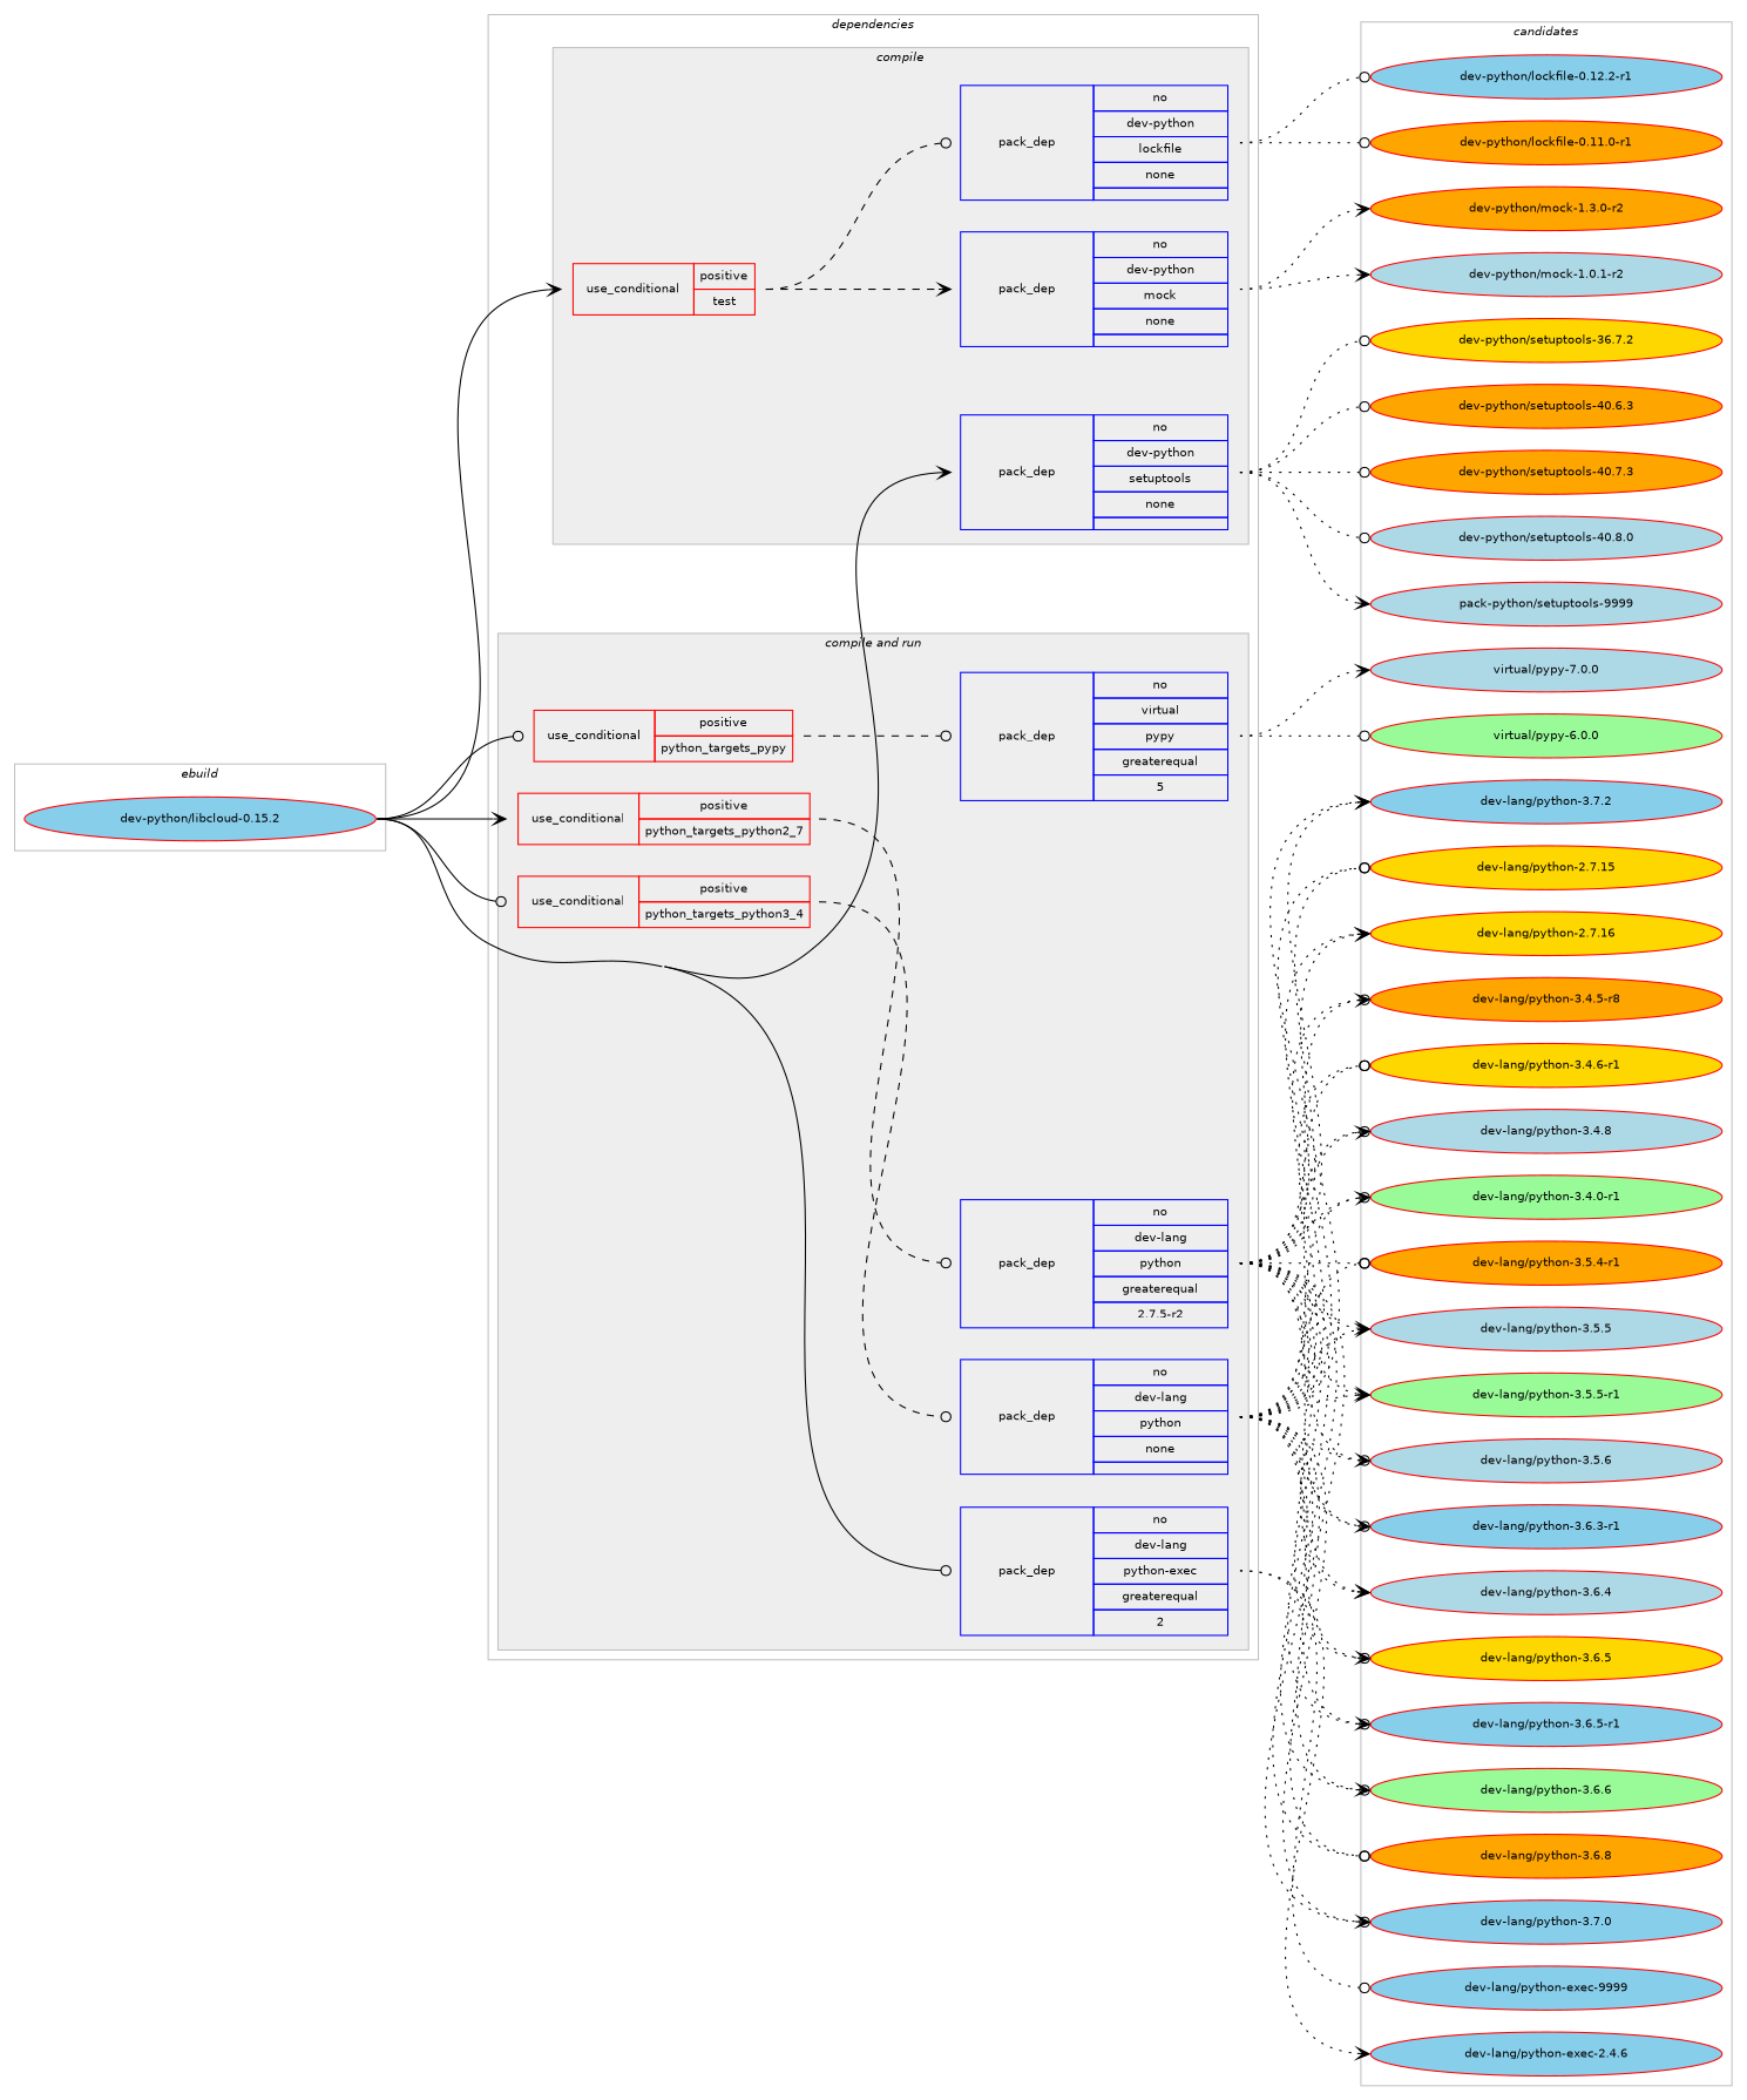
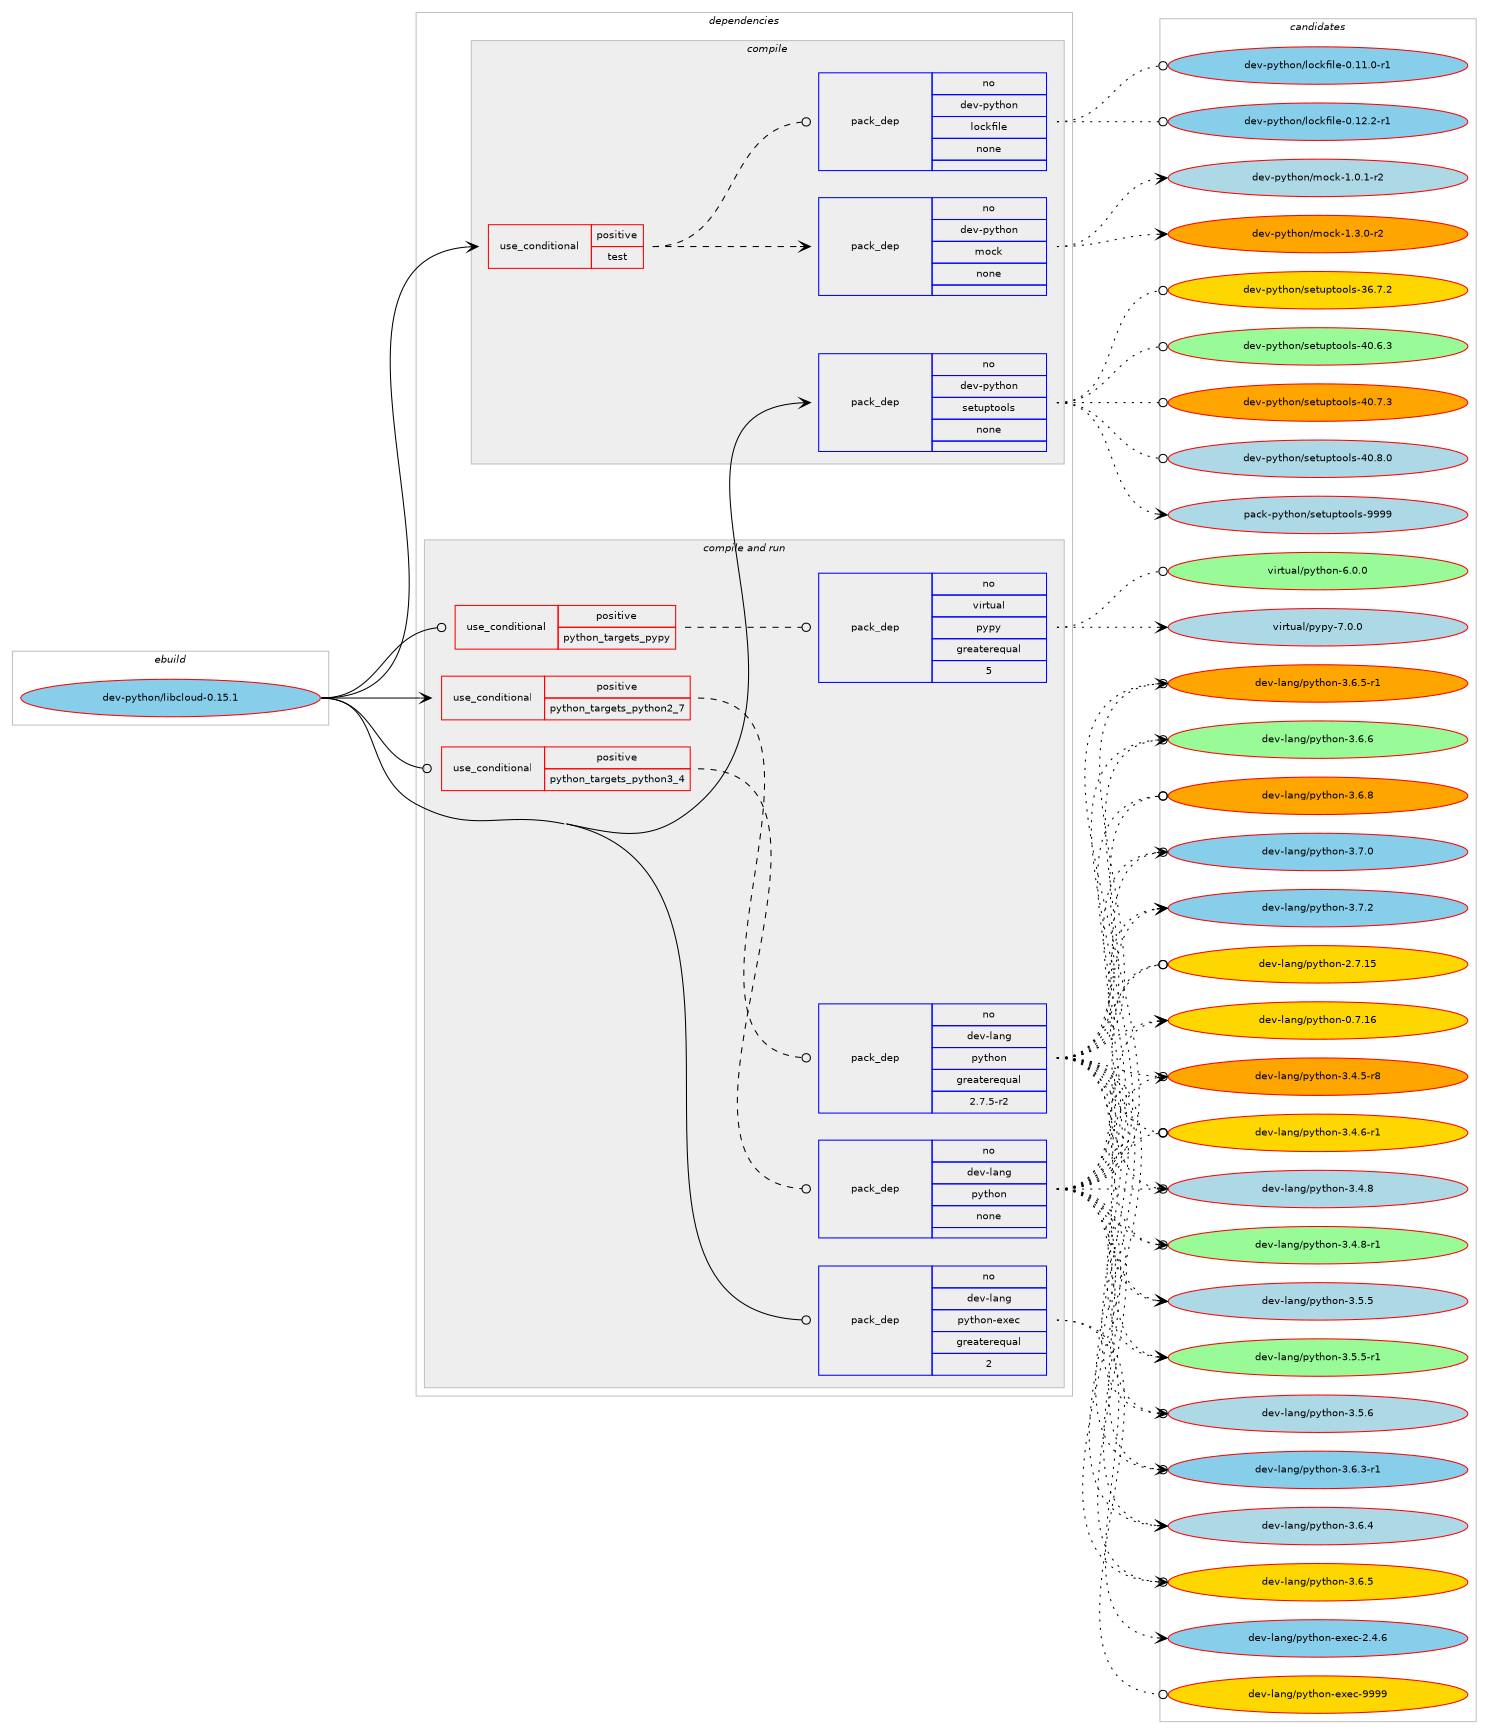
  digraph {
    compound=true
    concentrate=true
    fontname=Helvetica
    fontsize=10
    newrank=true
    rankdir=LR
    ranksep=1.5
    node [color=red fontname=Helvetica fontsize=10 style=filled]
    edge [arrowhead=odot headport=w style=dotted tailport=e weight=100]
-   n1 [fillcolor=skyblue label="dev-python/libcloud-0.15.2" width=4]
+   n1 [fillcolor=skyblue label="dev-python/libcloud-0.15.1" width=4]
    n2 [color=blue label=<<TABLE BORDER="0" CELLBORDER="1" CELLSPACING="0" CELLPADDING="4" WIDTH="220"><TR><TD ROWSPAN="6" CELLPADDING="30">pack_dep</TD></TR><TR><TD WIDTH="110">no</TD></TR><TR><TD>dev-python</TD></TR><TR><TD>mock</TD></TR><TR><TD>none</TD></TR><TR><TD></TD></TR></TABLE>> shape=none style=""]
    n3 [color=blue label=<<TABLE BORDER="0" CELLBORDER="1" CELLSPACING="0" CELLPADDING="4" WIDTH="220"><TR><TD ROWSPAN="6" CELLPADDING="30">pack_dep</TD></TR><TR><TD WIDTH="110">no</TD></TR><TR><TD>dev-python</TD></TR><TR><TD>lockfile</TD></TR><TR><TD>none</TD></TR><TR><TD></TD></TR></TABLE>> shape=none style=""]
    n4 [label=<<TABLE BORDER="0" CELLBORDER="1" CELLSPACING="0" CELLPADDING="4"><TR><TD ROWSPAN="3" CELLPADDING="10">use_conditional</TD></TR><TR><TD>positive</TD></TR><TR><TD>test</TD></TR></TABLE>> shape=none style=""]
    n5 [color=blue label=<<TABLE BORDER="0" CELLBORDER="1" CELLSPACING="0" CELLPADDING="4" WIDTH="220"><TR><TD ROWSPAN="6" CELLPADDING="30">pack_dep</TD></TR><TR><TD WIDTH="110">no</TD></TR><TR><TD>dev-python</TD></TR><TR><TD>setuptools</TD></TR><TR><TD>none</TD></TR><TR><TD></TD></TR></TABLE>> shape=none style=""]
    n6 [color=blue label=<<TABLE BORDER="0" CELLBORDER="1" CELLSPACING="0" CELLPADDING="4" WIDTH="220"><TR><TD ROWSPAN="6" CELLPADDING="30">pack_dep</TD></TR><TR><TD WIDTH="110">no</TD></TR><TR><TD>virtual</TD></TR><TR><TD>pypy</TD></TR><TR><TD>greaterequal</TD></TR><TR><TD>5</TD></TR></TABLE>> shape=none style=""]
    n7 [label=<<TABLE BORDER="0" CELLBORDER="1" CELLSPACING="0" CELLPADDING="4"><TR><TD ROWSPAN="3" CELLPADDING="10">use_conditional</TD></TR><TR><TD>positive</TD></TR><TR><TD>python_targets_pypy</TD></TR></TABLE>> shape=none style=""]
    n8 [color=blue label=<<TABLE BORDER="0" CELLBORDER="1" CELLSPACING="0" CELLPADDING="4" WIDTH="220"><TR><TD ROWSPAN="6" CELLPADDING="30">pack_dep</TD></TR><TR><TD WIDTH="110">no</TD></TR><TR><TD>dev-lang</TD></TR><TR><TD>python</TD></TR><TR><TD>greaterequal</TD></TR><TR><TD>2.7.5-r2</TD></TR></TABLE>> shape=none style=""]
    n9 [label=<<TABLE BORDER="0" CELLBORDER="1" CELLSPACING="0" CELLPADDING="4"><TR><TD ROWSPAN="3" CELLPADDING="10">use_conditional</TD></TR><TR><TD>positive</TD></TR><TR><TD>python_targets_python2_7</TD></TR></TABLE>> shape=none style=""]
    n10 [color=blue label=<<TABLE BORDER="0" CELLBORDER="1" CELLSPACING="0" CELLPADDING="4" WIDTH="220"><TR><TD ROWSPAN="6" CELLPADDING="30">pack_dep</TD></TR><TR><TD WIDTH="110">no</TD></TR><TR><TD>dev-lang</TD></TR><TR><TD>python</TD></TR><TR><TD>none</TD></TR><TR><TD></TD></TR></TABLE>> shape=none style=""]
    n11 [label=<<TABLE BORDER="0" CELLBORDER="1" CELLSPACING="0" CELLPADDING="4"><TR><TD ROWSPAN="3" CELLPADDING="10">use_conditional</TD></TR><TR><TD>positive</TD></TR><TR><TD>python_targets_python3_4</TD></TR></TABLE>> shape=none style=""]
    n12 [color=blue label=<<TABLE BORDER="0" CELLBORDER="1" CELLSPACING="0" CELLPADDING="4" WIDTH="220"><TR><TD ROWSPAN="6" CELLPADDING="30">pack_dep</TD></TR><TR><TD WIDTH="110">no</TD></TR><TR><TD>dev-lang</TD></TR><TR><TD>python-exec</TD></TR><TR><TD>greaterequal</TD></TR><TR><TD>2</TD></TR></TABLE>> shape=none style=""]
    n13 [fillcolor=lightblue label="dev-python/mock-1.0.1-r2" width=4]
    n14 [fillcolor=orange label="dev-python/mock-1.3.0-r2" width=4]
-   n15 [fillcolor=orange label="dev-python/lockfile-0.11.0-r1" width=4]
+   n15 [fillcolor=skyblue label="dev-python/lockfile-0.11.0-r1" width=4]
    n16 [fillcolor=skyblue label="dev-python/lockfile-0.12.2-r1" width=4]
    n17 [fillcolor=gold label="dev-python/setuptools-36.7.2" width=4]
-   n18 [fillcolor=orange label="dev-python/setuptools-40.6.3" width=4]
+   n18 [fillcolor=palegreen label="dev-python/setuptools-40.6.3" width=4]
    n19 [fillcolor=orange label="dev-python/setuptools-40.7.3" width=4]
    n20 [fillcolor=lightblue label="dev-python/setuptools-40.8.0" width=4]
    n21 [fillcolor=lightblue label="pack-python/setuptools-9999" width=4]
-   n22 [fillcolor=palegreen label="virtual/pypy-6.0.0" width=4]
+   n22 [fillcolor=palegreen label="virtual/python-6.0.0" width=4]
    n23 [fillcolor=lightblue label="virtual/pypy-7.0.0" width=4]
    n24 [fillcolor=gold label="dev-lang/python-2.7.15" width=4]
-   n25 [fillcolor=gold label="dev-lang/python-2.7.16" width=4]
+   n25 [fillcolor=gold label="dev-lang/python-0.7.16" width=4]
    n26 [fillcolor=orange label="dev-lang/python-3.4.5-r8" width=4]
    n27 [fillcolor=gold label="dev-lang/python-3.4.6-r1" width=4]
    n28 [fillcolor=lightblue label="dev-lang/python-3.4.8" width=4]
-   n29 [fillcolor=palegreen label="dev-lang/python-3.4.0-r1" width=4]
-   n30 [fillcolor=orange label="dev-lang/python-3.5.4-r1" width=4]
+   n29 [fillcolor=palegreen label="dev-lang/python-3.4.8-r1" width=4]
    n31 [fillcolor=lightblue label="dev-lang/python-3.5.5" width=4]
    n32 [fillcolor=palegreen label="dev-lang/python-3.5.5-r1" width=4]
    n33 [fillcolor=lightblue label="dev-lang/python-3.5.6" width=4]
    n34 [fillcolor=skyblue label="dev-lang/python-3.6.3-r1" width=4]
    n35 [fillcolor=lightblue label="dev-lang/python-3.6.4" width=4]
    n36 [fillcolor=gold label="dev-lang/python-3.6.5" width=4]
-   n37 [fillcolor=skyblue label="dev-lang/python-3.6.5-r1" width=4]
+   n37 [fillcolor=orange label="dev-lang/python-3.6.5-r1" width=4]
    n38 [fillcolor=palegreen label="dev-lang/python-3.6.6" width=4]
    n39 [fillcolor=orange label="dev-lang/python-3.6.8" width=4]
    n40 [fillcolor=skyblue label="dev-lang/python-3.7.0" width=4]
    n41 [fillcolor=skyblue label="dev-lang/python-3.7.2" width=4]
    n42 [fillcolor=skyblue label="dev-lang/python-exec-2.4.6" width=4]
-   n43 [fillcolor=skyblue label="dev-lang/python-exec-9999" width=4]
+   n43 [fillcolor=gold label="dev-lang/python-exec-9999" width=4]
    subgraph cluster_1 {
      color=gray
      label=<<i>ebuild</i>>
      rank=same
      n1
    }
    subgraph cluster_2 {
      color=gray
      label=<<i>dependencies</i>>
      subgraph cluster_3 {
        color=gray
        fillcolor="#eeeeee"
        label=<<i>compile</i>>
        style=filled
        subgraph sub_4 {
          color=gray
          fillcolor="#eeeeee"
          label=<<i>compile</i>>
          style=filled
          n4
          subgraph sub_5 {
            color=gray
            fillcolor="#eeeeee"
            label=<<i>compile</i>>
            style=filled
            n2
          }
          subgraph sub_6 {
            color=gray
            fillcolor="#eeeeee"
            label=<<i>compile</i>>
            style=filled
            n3
          }
        }
        subgraph sub_7 {
          color=gray
          fillcolor="#eeeeee"
          label=<<i>compile</i>>
          style=filled
          n5
        }
      }
      subgraph cluster_8 {
        color=gray
        fillcolor="#eeeeee"
        label=<<i>compile and run</i>>
        style=filled
        subgraph sub_9 {
          color=gray
          fillcolor="#eeeeee"
          label=<<i>compile and run</i>>
          style=filled
          n7
          subgraph sub_10 {
            color=gray
            fillcolor="#eeeeee"
            label=<<i>compile and run</i>>
            style=filled
            n6
          }
        }
        subgraph sub_11 {
          color=gray
          fillcolor="#eeeeee"
          label=<<i>compile and run</i>>
          style=filled
          n9
          subgraph sub_12 {
            color=gray
            fillcolor="#eeeeee"
            label=<<i>compile and run</i>>
            style=filled
            n8
          }
        }
        subgraph sub_13 {
          color=gray
          fillcolor="#eeeeee"
          label=<<i>compile and run</i>>
          style=filled
          n11
          subgraph sub_14 {
            color=gray
            fillcolor="#eeeeee"
            label=<<i>compile and run</i>>
            style=filled
            n10
          }
        }
        subgraph sub_15 {
          color=gray
          fillcolor="#eeeeee"
          label=<<i>compile and run</i>>
          style=filled
          n12
        }
      }
      subgraph cluster_16 {
        color=gray
        fillcolor="#eeeeee"
        label=<<i>run</i>>
        style=filled
      }
    }
    subgraph cluster_17 {
      color=gray
      label=<<i>candidates</i>>
      rank=same
      subgraph sub_18 {
        color=black
        label=<<i>candidates</i>>
        nodesep=1
        rank=same
        n13
        n14
      }
      subgraph sub_19 {
        color=black
        label=<<i>candidates</i>>
        nodesep=1
        rank=same
        n15
        n16
      }
      subgraph sub_20 {
        color=black
        label=<<i>candidates</i>>
        nodesep=1
        rank=same
        n17
        n18
        n19
        n20
        n21
      }
      subgraph sub_21 {
        color=black
        label=<<i>candidates</i>>
        nodesep=1
        rank=same
        n22
        n23
      }
      subgraph sub_22 {
        color=black
        label=<<i>candidates</i>>
        nodesep=1
        rank=same
        n24
        n25
        n26
        n27
        n28
        n29
-       n30
        n31
        n32
        n33
        n34
        n35
        n36
        n37
        n38
        n39
        n40
        n41
      }
      subgraph sub_23 {
        color=black
        label=<<i>candidates</i>>
        nodesep=1
        rank=same
        n24
        n25
        n26
        n27
        n28
        n29
-       n30
        n31
        n32
        n33
        n34
        n35
        n36
        n37
        n38
        n39
        n40
        n41
      }
      subgraph sub_24 {
        color=black
        label=<<i>candidates</i>>
        nodesep=1
        rank=same
        n42
        n43
      }
    }
    n1 -> n4 [arrowhead=vee style=solid weight=20]
    n1 -> n5 [arrowhead=vee style=solid weight=20]
    n1 -> n7 [style=solid weight=20]
    n1 -> n9 [arrowhead=vee style=solid weight=20]
    n1 -> n11 [style=solid weight=20]
    n1 -> n12 [style=solid weight=20]
    n2 -> n13 [arrowhead=vee]
    n2 -> n14 [arrowhead=vee]
    n3 -> n15
    n3 -> n16
    n4 -> n2 [arrowhead=vee style=dashed weight=20]
    n4 -> n3 [style=dashed weight=20]
    n5 -> n17
    n5 -> n18
    n5 -> n19
    n5 -> n20
    n5 -> n21 [arrowhead=vee]
    n6 -> n22
    n6 -> n23 [arrowhead=vee]
    n7 -> n6 [style=dashed weight=20]
    n8 -> n24
    n8 -> n25 [arrowhead=vee]
    n8 -> n26
    n8 -> n27
    n8 -> n28 [arrowhead=vee]
    n8 -> n29 [arrowhead=vee]
-   n8 -> n30
    n8 -> n31 [arrowhead=vee]
    n8 -> n32 [arrowhead=vee]
    n8 -> n33
    n8 -> n34 [arrowhead=vee]
    n8 -> n35 [arrowhead=vee]
    n8 -> n36 [arrowhead=vee]
    n8 -> n37
    n8 -> n38
    n8 -> n39
    n8 -> n40
    n8 -> n41 [arrowhead=vee]
    n9 -> n8 [style=dashed weight=20]
    n10 -> n24
    n10 -> n25 [arrowhead=vee]
    n10 -> n26 [arrowhead=vee]
    n10 -> n27
    n10 -> n28
    n10 -> n29
-   n10 -> n30
    n10 -> n31 [arrowhead=vee]
    n10 -> n32 [arrowhead=vee]
    n10 -> n33 [arrowhead=vee]
    n10 -> n34
    n10 -> n35 [arrowhead=vee]
    n10 -> n36
    n10 -> n37 [arrowhead=vee]
    n10 -> n38 [arrowhead=vee]
    n10 -> n39
    n10 -> n40 [arrowhead=vee]
    n10 -> n41 [arrowhead=vee]
    n11 -> n10 [style=dashed weight=20]
    n12 -> n42 [arrowhead=vee]
    n12 -> n43
  }
